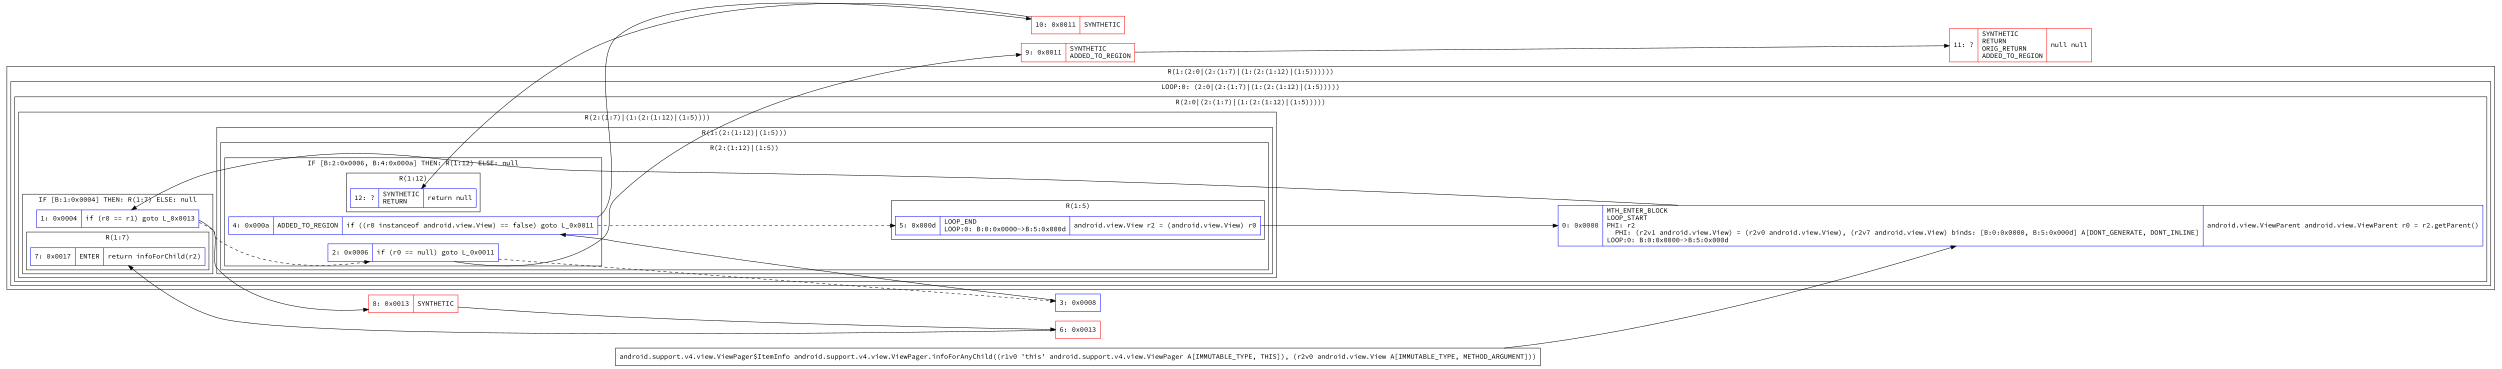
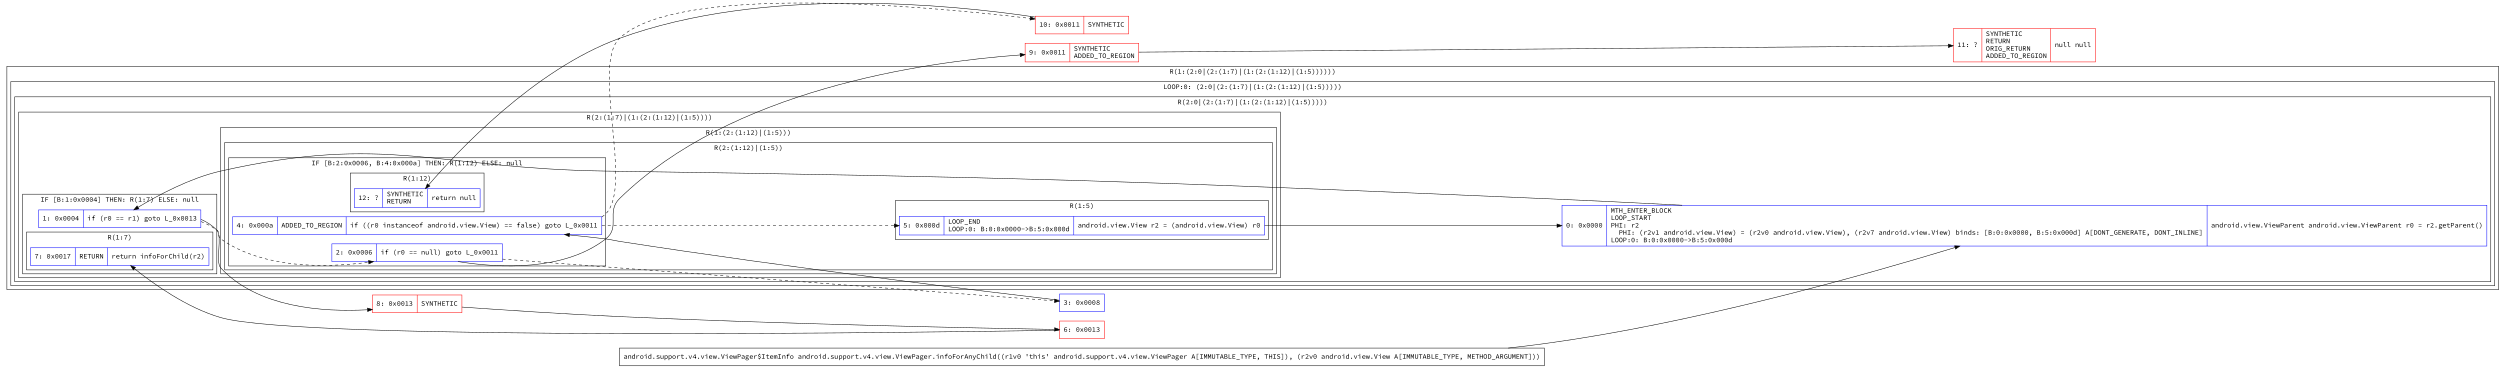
  digraph {
    fontname="Source Code Pro"
    rankdir=LR
    node [color=blue fontname="Source Code Pro" shape=record]
    edge [fontname="Source Code Pro"]
-   n1 [label="{7\:\ 0x0017|ENTER\l|return infoForChild(r2)\l}"]
+   n1 [label="{7\:\ 0x0017|RETURN\l|return infoForChild(r2)\l}"]
    n2 [label="{1\:\ 0x0004|if (r0 == r1) goto L_0x0013\l}"]
    n3 [label="{12\:\ ?|SYNTHETIC\lRETURN\l|return null\l}"]
    n4 [label="{2\:\ 0x0006|if (r0 == null) goto L_0x0011\l}"]
    n5 [label="{4\:\ 0x000a|ADDED_TO_REGION\l|if ((r0 instanceof android.view.View) == false) goto L_0x0011\l}"]
    n6 [label="{5\:\ 0x000d|LOOP_END\lLOOP:0: B:0:0x0000\-\>B:5:0x000d\l|android.view.View r2 = (android.view.View) r0\l}"]
    n7 [label="{0\:\ 0x0000|MTH_ENTER_BLOCK\lLOOP_START\lPHI: r2 \l  PHI: (r2v1 android.view.View) = (r2v0 android.view.View), (r2v7 android.view.View) binds: [B:0:0x0000, B:5:0x000d] A[DONT_GENERATE, DONT_INLINE]\lLOOP:0: B:0:0x0000\-\>B:5:0x000d\l|android.view.ViewParent android.view.ViewParent r0 = r2.getParent()\l}"]
    n8 [color=red label="{8\:\ 0x0013|SYNTHETIC\l}"]
    n9 [label="{3\:\ 0x0008}"]
    n10 [color=red label="{9\:\ 0x0011|SYNTHETIC\lADDED_TO_REGION\l}"]
    n11 [color=red label="{10\:\ 0x0011|SYNTHETIC\l}"]
    n12 [color=red label="{6\:\ 0x0013}"]
    n13 [color=red label="{11\:\ ?|SYNTHETIC\lRETURN\lORIG_RETURN\lADDED_TO_REGION\l|null null\l}"]
    n14 [label="{android.support.v4.view.ViewPager$ItemInfo android.support.v4.view.ViewPager.infoForAnyChild((r1v0 'this' android.support.v4.view.ViewPager A[IMMUTABLE_TYPE, THIS]), (r2v0 android.view.View A[IMMUTABLE_TYPE, METHOD_ARGUMENT])) }" color=""]
    subgraph cluster_1 {
      label="R(1:(2:0|(2:(1:7)|(1:(2:(1:12)|(1:5))))))"
      subgraph cluster_2 {
        label="LOOP:0: (2:0|(2:(1:7)|(1:(2:(1:12)|(1:5)))))"
        subgraph cluster_3 {
          label="R(2:0|(2:(1:7)|(1:(2:(1:12)|(1:5)))))"
          n7
          subgraph cluster_4 {
            label="R(2:(1:7)|(1:(2:(1:12)|(1:5))))"
            subgraph cluster_5 {
              label="IF [B:1:0x0004] THEN: R(1:7) ELSE: null"
              n2
              subgraph cluster_6 {
                label="R(1:7)"
                n1
              }
            }
            subgraph cluster_7 {
              label="R(1:(2:(1:12)|(1:5)))"
              subgraph cluster_8 {
                label="R(2:(1:12)|(1:5))"
                subgraph cluster_9 {
                  label="IF [B:2:0x0006, B:4:0x000a] THEN: R(1:12) ELSE: null"
                  n4
                  n5
                  subgraph cluster_10 {
                    label="R(1:12)"
                    n3
                  }
                }
                subgraph cluster_11 {
                  label="R(1:5)"
                  n6
                }
              }
            }
          }
        }
      }
    }
    n2 -> n4 [style=dashed]
    n2 -> n8
    n4 -> n9 [style=dashed]
    n4 -> n10
    n5 -> n6 [style=dashed]
-   n5 -> n11
+   n5 -> n11 [style=dashed]
    n6 -> n7
    n7 -> n2
    n8 -> n12
    n9 -> n5
    n10 -> n13
    n11 -> n3
    n12 -> n1
    n14 -> n7
  }
